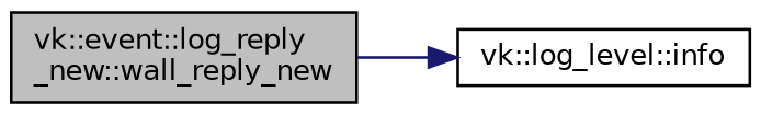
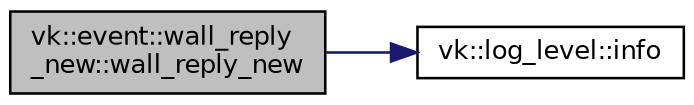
  digraph {
    rankdir=LR
    node [color=black fontname=Helvetica fontsize=10 shape=record style=filled]
-   n1 [fillcolor=grey75 fontcolor=black height=0.2 label="vk::event::log_reply\l_new::wall_reply_new" width=0.4]
+   n1 [fillcolor=grey75 fontcolor=black height=0.2 label="vk::event::wall_reply\l_new::wall_reply_new" width=0.4]
    n2 [fillcolor=white height=0.2 label="vk::log_level::info" width=0.4]
    n1 -> n2 [color=midnightblue fontname=Helvetica fontsize=10 labelfontname=Helvetica labelfontsize=10 style=solid]
  }
